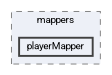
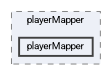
  digraph {
    compound=true
    rankdir=LR
    fontname=Roboto
    n1 [color=grey25 fillcolor="#edf0f7" fontname=Roboto fontsize=10 height=0.2 label=playerMapper shape=box style="filled,bold" width=0.4]
    subgraph cluster_1 {
      bgcolor="#edf0f7"
      fontsize=10
-     label=mappers
+     label=playerMapper
      pencolor=grey50
      style="filled,dashed"
      n1
    }
  }
